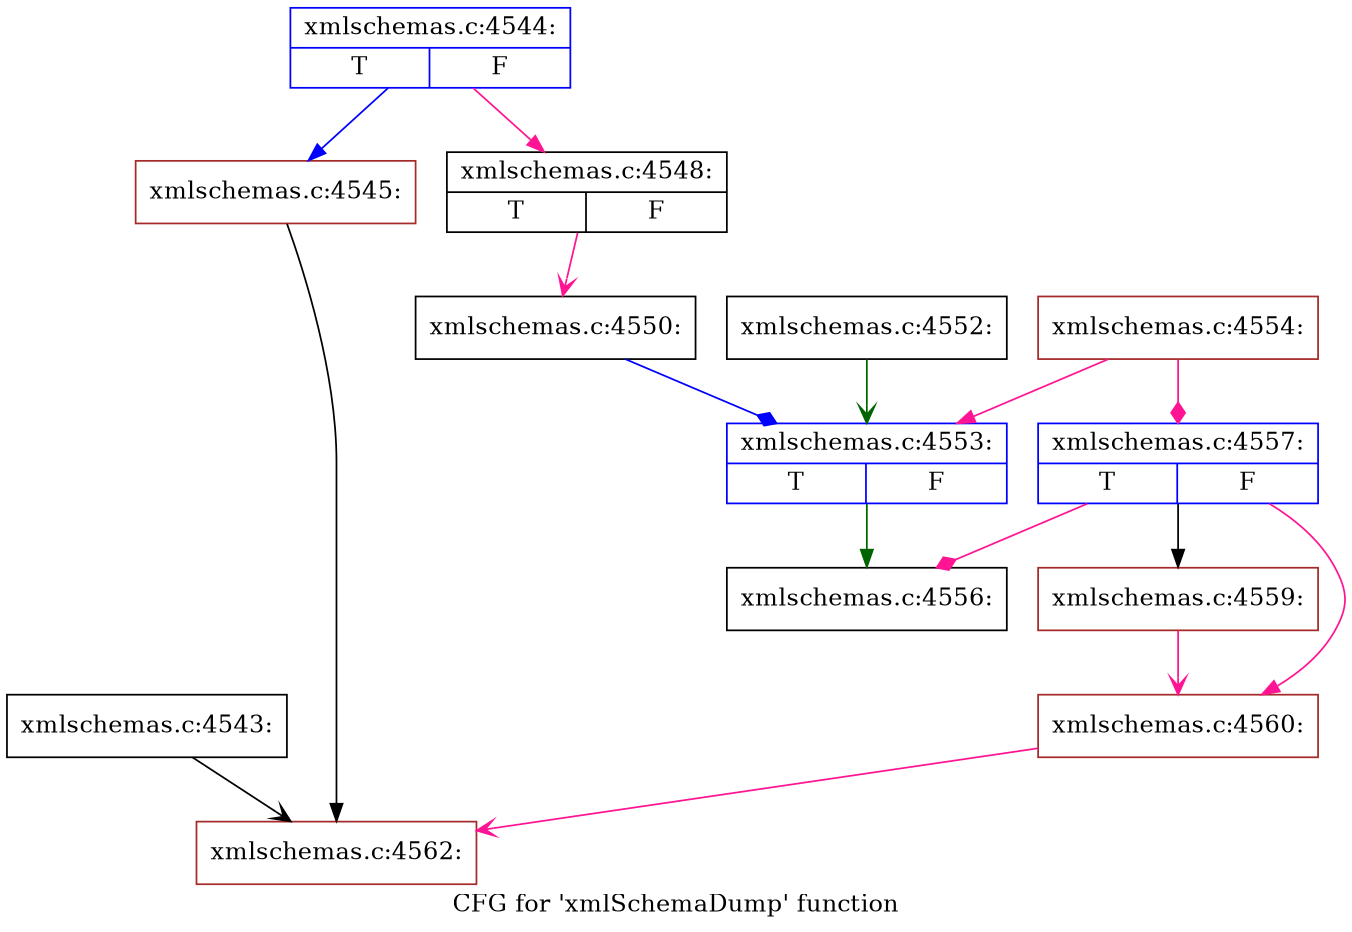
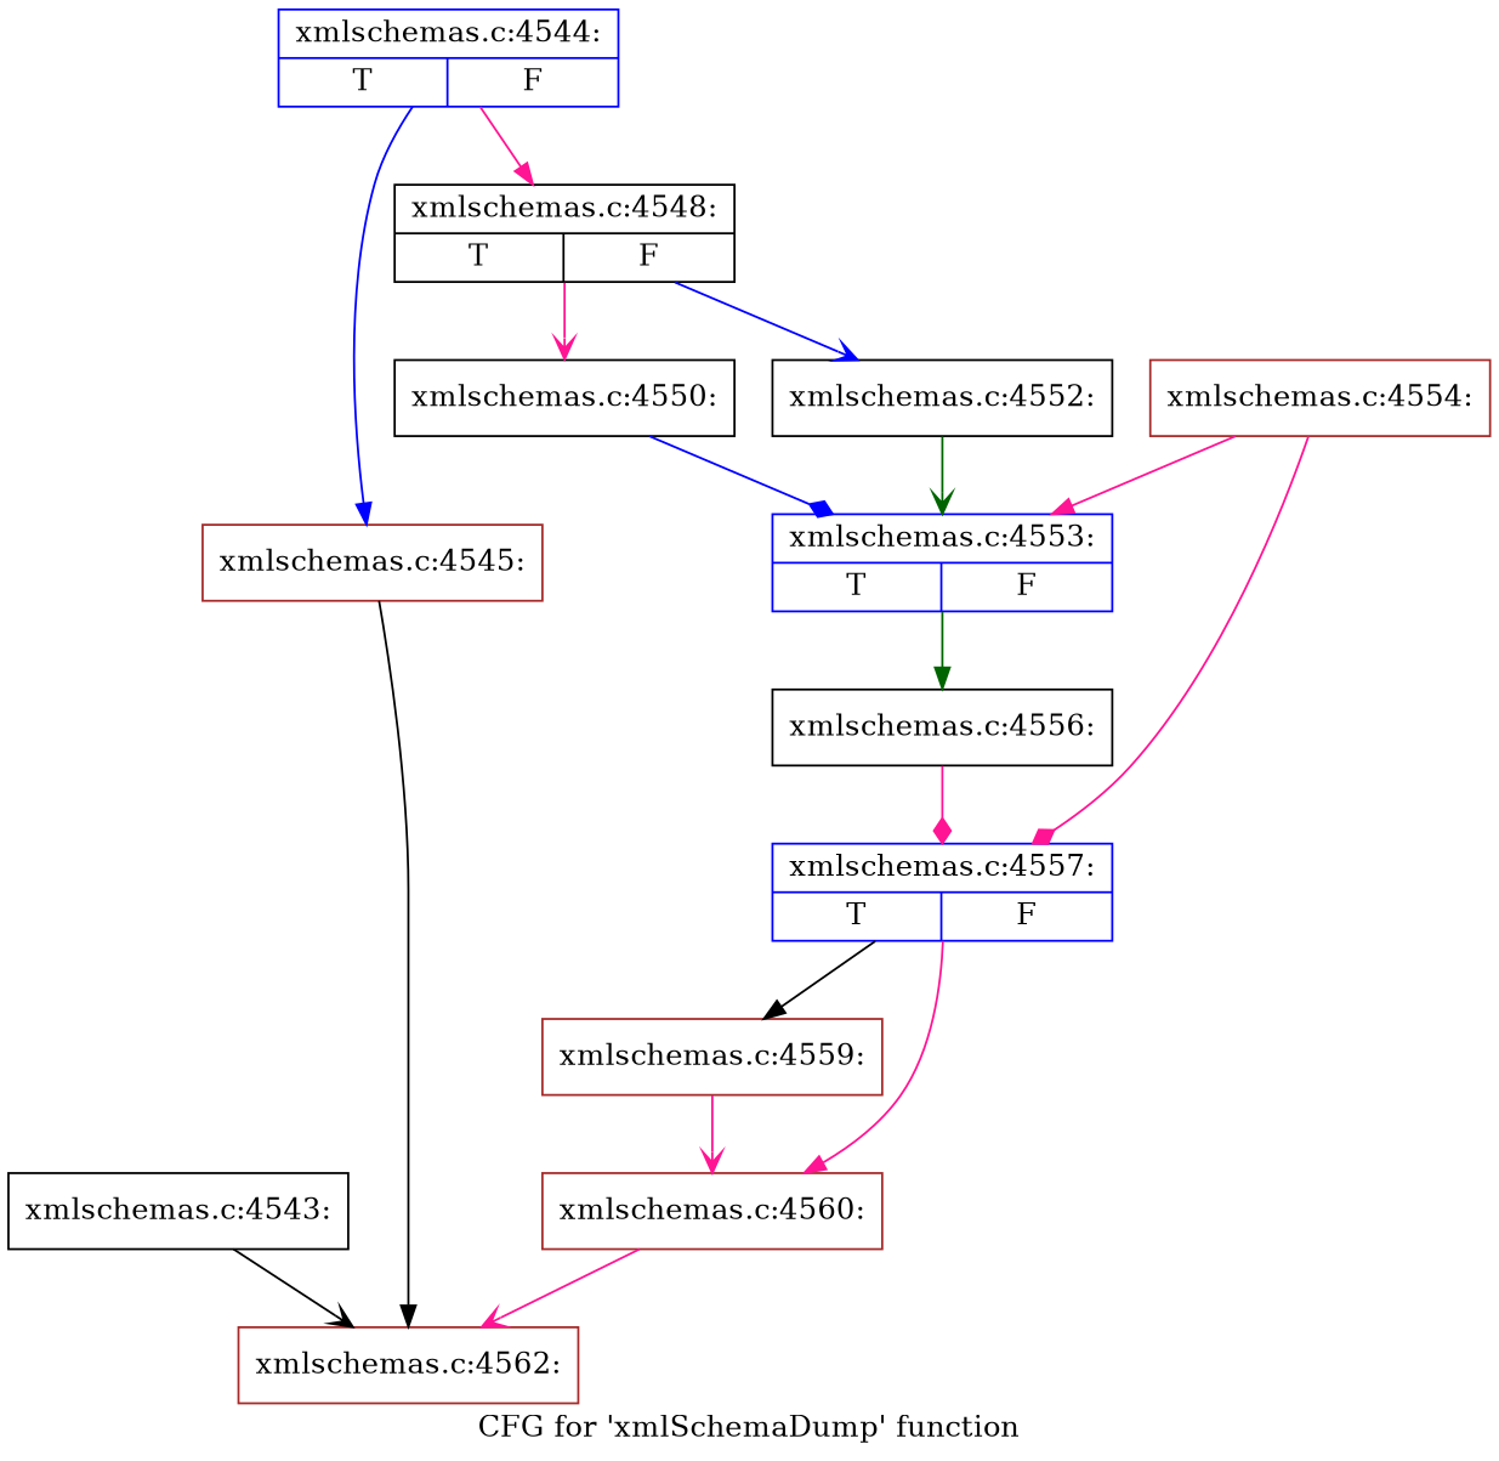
  digraph {
    label="CFG for 'xmlSchemaDump' function"
    node [color=black shape=record]
    edge [arrowhead=normal color=deeppink]
    n1 [label="{xmlschemas.c:4543:}"]
    n2 [color=brown label="{xmlschemas.c:4562:}"]
    n3 [color=blue label="{xmlschemas.c:4544:|{<s0>T|<s1>F}}"]
    n4 [color=brown label="{xmlschemas.c:4545:}"]
    n5 [label="{xmlschemas.c:4548:|{<s0>T|<s1>F}}"]
    n6 [label="{xmlschemas.c:4550:}"]
    n7 [label="{xmlschemas.c:4552:}"]
    n8 [color=blue label="{xmlschemas.c:4553:|{<s0>T|<s1>F}}"]
    n9 [label="{xmlschemas.c:4556:}"]
    n10 [color=brown label="{xmlschemas.c:4554:}"]
    n11 [color=blue label="{xmlschemas.c:4557:|{<s0>T|<s1>F}}"]
    n12 [color=brown label="{xmlschemas.c:4559:}"]
    n13 [color=brown label="{xmlschemas.c:4560:}"]
    n1 -> n2 [arrowhead=vee color=black]
    n3 -> n4 [color=blue]
    n3 -> n5
    n4 -> n2 [color=black]
    n5 -> n6 [arrowhead=vee]
+   n5 -> n7 [arrowhead=vee color=blue]
    n6 -> n8 [arrowhead=diamond color=blue]
    n7 -> n8 [arrowhead=vee color=darkgreen]
    n8 -> n9 [color=darkgreen]
-   n11 -> n9 [arrowhead=diamond]
+   n9 -> n11 [arrowhead=diamond]
    n10 -> n8
    n10 -> n11 [arrowhead=diamond]
    n11 -> n12 [color=black]
    n11 -> n13
    n12 -> n13 [arrowhead=vee]
    n13 -> n2 [arrowhead=vee]
  }
